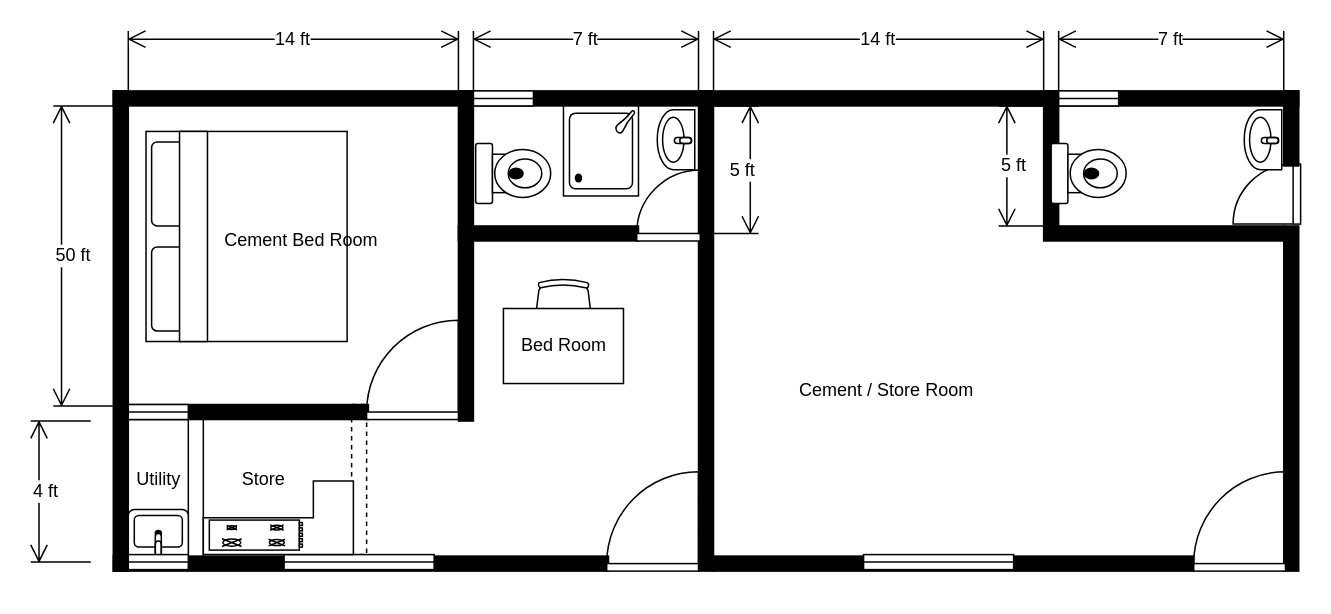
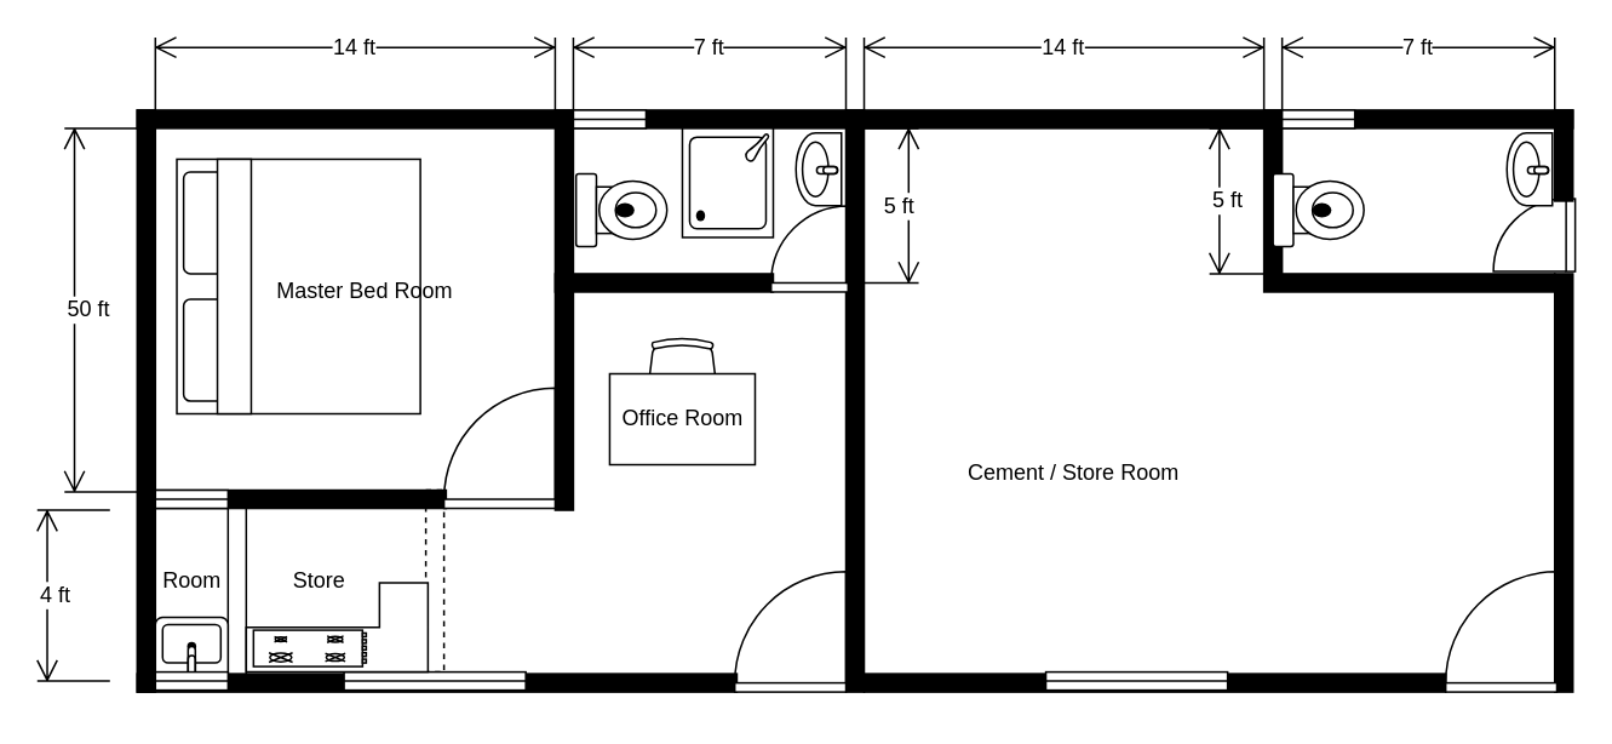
  <mxCell id="0" />
  <mxCell id="1" parent="0" />
  <mxCell id="2" value="" style="verticalLabelPosition=bottom;html=1;verticalAlign=top;align=center;shape=mxgraph.floorplan.wall;fillColor=#000000;" vertex="1" parent="1"><mxGeometry x="75" y="60" width="790" height="10" as="geometry" /></mxCell>
  <mxCell id="3" value="" style="verticalLabelPosition=bottom;html=1;verticalAlign=top;align=center;shape=mxgraph.floorplan.wall;fillColor=#000000;" vertex="1" parent="1"><mxGeometry x="75" y="370" width="330" height="10" as="geometry" /></mxCell>
  <mxCell id="4" value="" style="verticalLabelPosition=bottom;html=1;verticalAlign=top;align=center;shape=mxgraph.floorplan.wall;fillColor=#000000;direction=south;" vertex="1" parent="1"><mxGeometry x="75" y="60" width="10" height="320" as="geometry" /></mxCell>
  <mxCell id="5" value="" style="verticalLabelPosition=bottom;html=1;verticalAlign=top;align=center;shape=mxgraph.floorplan.wall;fillColor=#000000;direction=south;" vertex="1" parent="1"><mxGeometry x="855" y="150" width="10" height="230" as="geometry" /></mxCell>
  <mxCell id="6" value="" style="verticalLabelPosition=bottom;html=1;verticalAlign=top;align=center;shape=mxgraph.floorplan.wall;fillColor=#000000;direction=south;" vertex="1" parent="1"><mxGeometry x="695" y="60" width="10" height="90" as="geometry" /></mxCell>
  <mxCell id="7" value="" style="verticalLabelPosition=bottom;html=1;verticalAlign=top;align=center;shape=mxgraph.floorplan.wall;fillColor=#000000;" vertex="1" parent="1"><mxGeometry x="695" y="150" width="160" height="10" as="geometry" /></mxCell>
  <mxCell id="8" value="" style="verticalLabelPosition=bottom;html=1;verticalAlign=top;align=center;shape=mxgraph.floorplan.wall;fillColor=#000000;direction=south;" vertex="1" parent="1"><mxGeometry x="305" y="60" width="10" height="220" as="geometry" /></mxCell>
  <mxCell id="9" value="" style="verticalLabelPosition=bottom;html=1;verticalAlign=top;align=center;shape=mxgraph.floorplan.wall;fillColor=#000000;direction=south;" vertex="1" parent="1"><mxGeometry x="465" y="60" width="10" height="320" as="geometry" /></mxCell>
  <mxCell id="10" value="" style="verticalLabelPosition=bottom;html=1;verticalAlign=top;align=center;shape=mxgraph.floorplan.wall;fillColor=#000000;" vertex="1" parent="1"><mxGeometry x="305" y="150" width="120" height="10" as="geometry" /></mxCell>
  <mxCell id="11" value="" style="verticalLabelPosition=bottom;html=1;verticalAlign=top;align=center;shape=mxgraph.floorplan.wall;fillColor=#000000;" vertex="1" parent="1"><mxGeometry x="85" y="269" width="160" height="10" as="geometry" /></mxCell>
  <mxCell id="12" value="" style="verticalLabelPosition=bottom;html=1;verticalAlign=top;align=center;shape=mxgraph.floorplan.wall;fillColor=none;direction=south;dashed=1;" vertex="1" parent="1"><mxGeometry x="233.82" y="269" width="10" height="100" as="geometry" /></mxCell>
  <mxCell id="13" value="4 ft" style="shape=dimension;direction=south;whiteSpace=wrap;html=1;align=left;points=[];verticalAlign=middle;labelBackgroundColor=#ffffff" vertex="1" parent="1"><mxGeometry x="20" y="280" width="40" height="94" as="geometry" /></mxCell>
  <mxCell id="14" value="50 ft" style="shape=dimension;direction=south;whiteSpace=wrap;html=1;align=left;points=[];verticalAlign=middle;labelBackgroundColor=#ffffff" vertex="1" parent="1"><mxGeometry x="35" y="70" width="50" height="200" as="geometry" /></mxCell>
  <mxCell id="15" value="14 ft" style="shape=dimension;direction=west;whiteSpace=wrap;html=1;align=center;points=[];verticalAlign=top;spacingTop=-8;labelBackgroundColor=#ffffff" vertex="1" parent="1"><mxGeometry x="85" y="20" width="220" height="40" as="geometry" /></mxCell>
  <mxCell id="16" value="7 ft" style="shape=dimension;direction=west;whiteSpace=wrap;html=1;align=center;points=[];verticalAlign=top;spacingTop=-8;labelBackgroundColor=#ffffff" vertex="1" parent="1"><mxGeometry x="315" y="20" width="150" height="40" as="geometry" /></mxCell>
  <mxCell id="17" value="" style="verticalLabelPosition=bottom;html=1;verticalAlign=top;align=center;shape=mxgraph.floorplan.doorRight;aspect=fixed;rotation=90;" vertex="1" parent="1"><mxGeometry x="825" y="107.49" width="40" height="42.51" as="geometry" /></mxCell>
  <mxCell id="18" value="" style="verticalLabelPosition=bottom;html=1;verticalAlign=top;align=center;shape=mxgraph.floorplan.doorLeft;aspect=fixed;rotation=-180;" vertex="1" parent="1"><mxGeometry x="403.82" y="315" width="61.18" height="65" as="geometry" /></mxCell>
  <mxCell id="19" value="" style="verticalLabelPosition=bottom;html=1;verticalAlign=top;align=center;shape=mxgraph.floorplan.doorLeft;aspect=fixed;rotation=-180;" vertex="1" parent="1"><mxGeometry x="243.82" y="214" width="61.18" height="65" as="geometry" /></mxCell>
  <mxCell id="20" value="" style="verticalLabelPosition=bottom;html=1;verticalAlign=top;align=center;shape=mxgraph.floorplan.wall;fillColor=none;direction=south;" vertex="1" parent="1"><mxGeometry x="125" y="277" width="10" height="100" as="geometry" /></mxCell>
  <mxCell id="21" value="" style="verticalLabelPosition=bottom;html=1;verticalAlign=top;align=center;shape=mxgraph.floorplan.wall;fillColor=#000000;" vertex="1" parent="1"><mxGeometry x="475" y="370" width="320" height="10" as="geometry" /></mxCell>
  <mxCell id="22" value="" style="verticalLabelPosition=bottom;html=1;verticalAlign=top;align=center;shape=mxgraph.floorplan.doorLeft;aspect=fixed;rotation=-180;" vertex="1" parent="1"><mxGeometry x="795" y="315" width="61.18" height="65" as="geometry" /></mxCell>
  <mxCell id="23" value="" style="verticalLabelPosition=bottom;html=1;verticalAlign=top;align=center;shape=mxgraph.floorplan.wall;fillColor=#000000;direction=south;" vertex="1" parent="1"><mxGeometry x="855" y="60" width="10" height="50" as="geometry" /></mxCell>
  <mxCell id="24" value="" style="verticalLabelPosition=bottom;html=1;verticalAlign=top;align=center;shape=mxgraph.floorplan.doorLeft;aspect=fixed;rotation=-180;" vertex="1" parent="1"><mxGeometry x="423.82" y="115" width="42.36" height="45" as="geometry" /></mxCell>
  <mxCell id="25" value="14 ft" style="shape=dimension;direction=west;whiteSpace=wrap;html=1;align=center;points=[];verticalAlign=top;spacingTop=-8;labelBackgroundColor=#ffffff" vertex="1" parent="1"><mxGeometry x="475" y="20" width="220" height="40" as="geometry" /></mxCell>
  <mxCell id="26" value="7 ft" style="shape=dimension;direction=west;whiteSpace=wrap;html=1;align=center;points=[];verticalAlign=top;spacingTop=-8;labelBackgroundColor=#ffffff" vertex="1" parent="1"><mxGeometry x="705" y="20" width="150" height="40" as="geometry" /></mxCell>
  <mxCell id="27" value="" style="verticalLabelPosition=bottom;html=1;verticalAlign=top;align=center;shape=mxgraph.floorplan.toilet;fillColor=#FFFFFF;rotation=-90;" vertex="1" parent="1"><mxGeometry x="321.5" y="90" width="40" height="50" as="geometry" /></mxCell>
  <mxCell id="28" value="" style="verticalLabelPosition=bottom;html=1;verticalAlign=top;align=center;shape=mxgraph.floorplan.toilet;fillColor=#FFFFFF;rotation=-90;" vertex="1" parent="1"><mxGeometry x="705" y="90" width="40" height="50" as="geometry" /></mxCell>
  <mxCell id="29" value="" style="verticalLabelPosition=bottom;html=1;verticalAlign=top;align=center;shape=mxgraph.floorplan.window;fillColor=#FFFFFF;" vertex="1" parent="1"><mxGeometry x="188.82" y="369" width="100" height="10" as="geometry" /></mxCell>
  <mxCell id="30" value="" style="verticalLabelPosition=bottom;html=1;verticalAlign=top;align=center;shape=mxgraph.floorplan.window;fillColor=#FFFFFF;" vertex="1" parent="1"><mxGeometry x="575" y="369" width="100" height="10" as="geometry" /></mxCell>
  <mxCell id="31" value="" style="verticalLabelPosition=bottom;html=1;verticalAlign=top;align=center;shape=mxgraph.floorplan.sink_1;fillColor=#FFFFFF;rotation=90;" vertex="1" parent="1"><mxGeometry x="430" y="80" width="40" height="25" as="geometry" /></mxCell>
  <mxCell id="32" value="" style="verticalLabelPosition=bottom;html=1;verticalAlign=top;align=center;shape=mxgraph.floorplan.sink_1;fillColor=#FFFFFF;rotation=90;" vertex="1" parent="1"><mxGeometry x="821.18" y="80" width="40" height="25" as="geometry" /></mxCell>
  <mxCell id="33" value="" style="verticalLabelPosition=bottom;html=1;verticalAlign=top;align=center;shape=mxgraph.floorplan.window;fillColor=#FFFFFF;" vertex="1" parent="1"><mxGeometry x="85" y="269" width="40" height="10" as="geometry" /></mxCell>
  <mxCell id="34" value="" style="verticalLabelPosition=bottom;html=1;verticalAlign=top;align=center;shape=mxgraph.floorplan.bed_double;fillColor=#FFFFFF;rotation=-90;" vertex="1" parent="1"><mxGeometry x="93.82" y="90" width="140" height="134" as="geometry" /></mxCell>
  <mxCell id="35" value="" style="verticalLabelPosition=bottom;html=1;verticalAlign=top;align=center;shape=mxgraph.floorplan.desk_corner_2;fillColor=#FFFFFF;rotation=-180;" vertex="1" parent="1"><mxGeometry x="135" y="320" width="100" height="49" as="geometry" /></mxCell>
  <mxCell id="36" value="" style="verticalLabelPosition=bottom;html=1;verticalAlign=top;align=center;shape=mxgraph.floorplan.sink_2;fillColor=#FFFFFF;rotation=-180;" vertex="1" parent="1"><mxGeometry x="85" y="339" width="40" height="35" as="geometry" /></mxCell>
  <mxCell id="37" value="" style="verticalLabelPosition=bottom;html=1;verticalAlign=top;align=center;shape=mxgraph.floorplan.window;fillColor=#FFFFFF;" vertex="1" parent="1"><mxGeometry x="85" y="369" width="40" height="10" as="geometry" /></mxCell>
  <mxCell id="38" value="" style="verticalLabelPosition=bottom;html=1;verticalAlign=top;align=center;shape=mxgraph.floorplan.window;fillColor=#FFFFFF;" vertex="1" parent="1"><mxGeometry x="315" y="60" width="40" height="10" as="geometry" /></mxCell>
  <mxCell id="39" value="" style="verticalLabelPosition=bottom;html=1;verticalAlign=top;align=center;shape=mxgraph.floorplan.window;fillColor=#FFFFFF;" vertex="1" parent="1"><mxGeometry x="705" y="60" width="40" height="10" as="geometry" /></mxCell>
  <mxCell id="40" value="" style="verticalLabelPosition=bottom;html=1;verticalAlign=top;align=center;shape=mxgraph.floorplan.range_1;fillColor=#FFFFFF;rotation=-90;" vertex="1" parent="1"><mxGeometry x="160" y="325" width="20" height="62" as="geometry" /></mxCell>
  <mxCell id="41" value="" style="verticalLabelPosition=bottom;html=1;verticalAlign=top;align=center;shape=mxgraph.floorplan.shower;fillColor=#FFFFFF;" vertex="1" parent="1"><mxGeometry x="375" y="70" width="50" height="60" as="geometry" /></mxCell>
  <mxCell id="42" value="" style="verticalLabelPosition=bottom;html=1;verticalAlign=top;align=center;shape=mxgraph.floorplan.office_chair;shadow=0;fillColor=#FFFFFF;" vertex="1" parent="1"><mxGeometry x="355" y="185" width="40" height="43" as="geometry" /></mxCell>
  <mxCell id="43" value="" style="shape=rect;shadow=0;fillColor=#FFFFFF;" vertex="1" parent="1"><mxGeometry x="335" y="205" width="80" height="50" as="geometry" /></mxCell>
- <mxCell id="44" value="Utility" style="text;html=1;resizable=0;autosize=1;align=center;verticalAlign=middle;points=[];fillColor=none;strokeColor=none;rounded=0;" vertex="1" parent="1"><mxGeometry x="85" y="309" width="40" height="20" as="geometry" /></mxCell>
+ <mxCell id="44" value="Room" style="text;html=1;resizable=0;autosize=1;align=center;verticalAlign=middle;points=[];fillColor=none;strokeColor=none;rounded=0;" vertex="1" parent="1"><mxGeometry x="85" y="309" width="40" height="20" as="geometry" /></mxCell>
  <mxCell id="45" value="Store" style="text;html=1;resizable=0;autosize=1;align=center;verticalAlign=middle;points=[];fillColor=none;strokeColor=none;rounded=0;dashed=1;" vertex="1" parent="1"><mxGeometry x="145" y="309" width="60" height="20" as="geometry" /></mxCell>
- <mxCell id="46" value="Cement Bed Room" style="text;html=1;resizable=0;autosize=1;align=center;verticalAlign=middle;points=[];fillColor=none;strokeColor=none;rounded=0;dashed=1;" vertex="1" parent="1"><mxGeometry x="145" y="150" width="110" height="20" as="geometry" /></mxCell>
- <mxCell id="47" value="Bed Room" style="text;html=1;resizable=0;autosize=1;align=center;verticalAlign=middle;points=[];fillColor=none;strokeColor=none;rounded=0;dashed=1;" vertex="1" parent="1"><mxGeometry x="335" y="220" width="80" height="20" as="geometry" /></mxCell>
+ <mxCell id="46" value="Master Bed Room" style="text;html=1;resizable=0;autosize=1;align=center;verticalAlign=middle;points=[];fillColor=none;strokeColor=none;rounded=0;dashed=1;" vertex="1" parent="1"><mxGeometry x="145" y="150" width="110" height="20" as="geometry" /></mxCell>
+ <mxCell id="47" value="Office Room" style="text;html=1;resizable=0;autosize=1;align=center;verticalAlign=middle;points=[];fillColor=none;strokeColor=none;rounded=0;dashed=1;" vertex="1" parent="1"><mxGeometry x="335" y="220" width="80" height="20" as="geometry" /></mxCell>
  <mxCell id="48" value="Cement / Store Room" style="text;html=1;resizable=0;autosize=1;align=center;verticalAlign=middle;points=[];fillColor=none;strokeColor=none;rounded=0;dashed=1;" vertex="1" parent="1"><mxGeometry x="525" y="250" width="130" height="20" as="geometry" /></mxCell>
  <mxCell id="49" value="5 ft" style="shape=dimension;direction=north;whiteSpace=wrap;html=1;align=right;points=[];verticalAlign=middle;labelBackgroundColor=#ffffff;fillColor=#FFFFFF;" vertex="1" parent="1"><mxGeometry x="465" y="70" width="40" height="85" as="geometry" /></mxCell>
  <mxCell id="50" value="5 ft" style="shape=dimension;direction=south;whiteSpace=wrap;html=1;align=left;points=[];verticalAlign=middle;labelBackgroundColor=#ffffff;fillColor=#FFFFFF;" vertex="1" parent="1"><mxGeometry x="665" y="70" width="40" height="80" as="geometry" /></mxCell>
